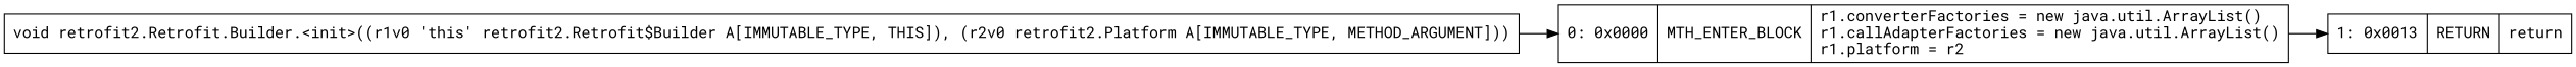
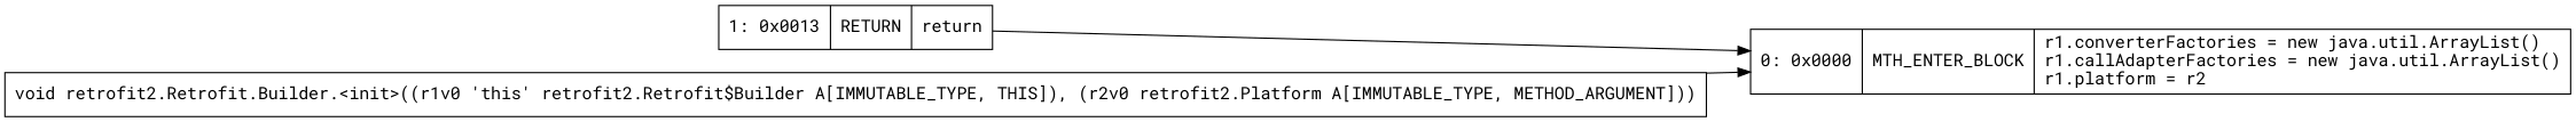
  digraph {
    rankdir=LR
    fontname="Roboto Mono"
    node [shape=record fontname="Roboto Mono"]
    edge [fontname="Roboto Mono"]
    n1 [label="{0\:\ 0x0000|MTH_ENTER_BLOCK\l|r1.converterFactories = new java.util.ArrayList()\lr1.callAdapterFactories = new java.util.ArrayList()\lr1.platform = r2\l}"]
    n2 [label="{1\:\ 0x0013|RETURN\l|return\l}"]
    n3 [label="{void retrofit2.Retrofit.Builder.\<init\>((r1v0 'this' retrofit2.Retrofit$Builder A[IMMUTABLE_TYPE, THIS]), (r2v0 retrofit2.Platform A[IMMUTABLE_TYPE, METHOD_ARGUMENT])) }"]
-   n1 -> n2
+   n2 -> n1
    n3 -> n1
  }
